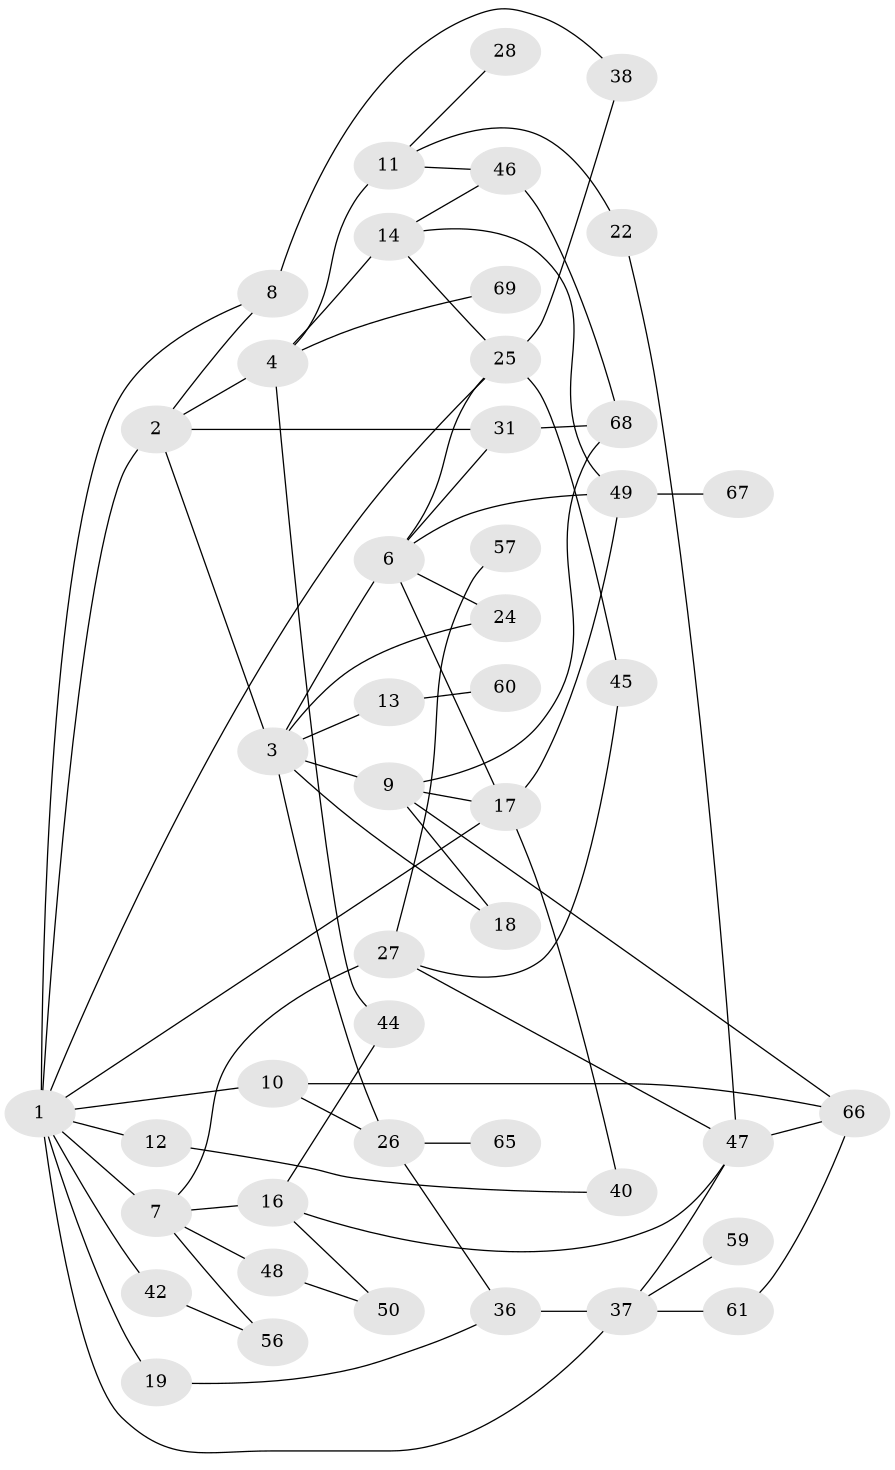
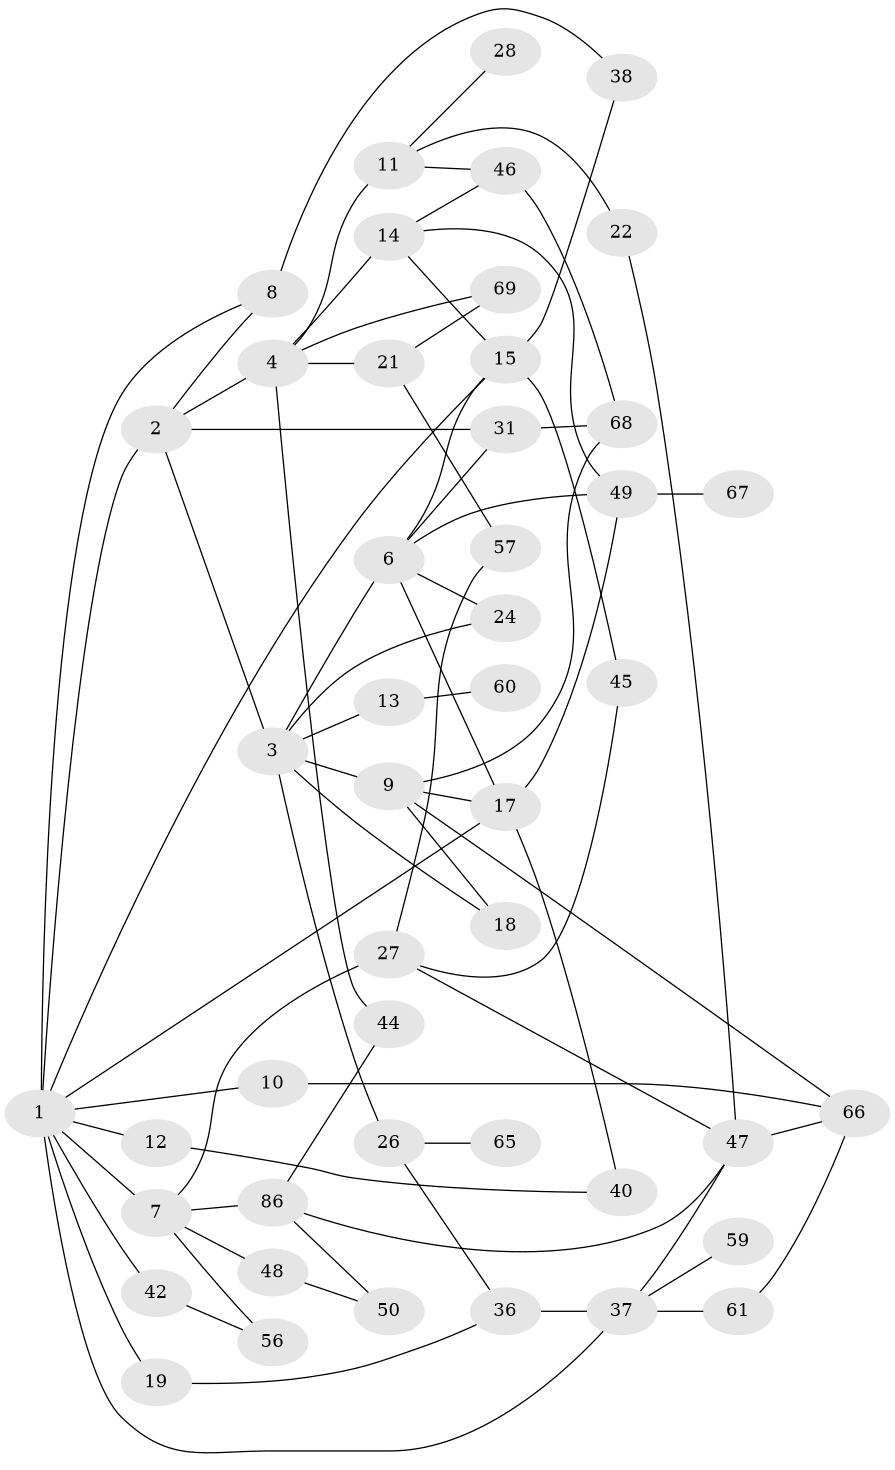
  graph {
    rankdir=LR
    node [color=gray90 style=filled]
    1 [super="+5"]
    2 [super="+33"]
    7
    8 [super="+29"]
    10 [super="+25"]
    12 [super="+34"]
-   15 [super="+26" label=25]
+   15 [super="+26"]
    17 [super="+55"]
    19
    37
    42
    3 [super="+30"]
    4
    31 [super="+70"]
-   16 [super="+32"]
+   16 [super="+32" label=86]
    27 [super="+52"]
    48
    56
    38
    n20 [label=26 super="+35"]
    66 [super="+71"]
    40
    45
    49
    36 [super="+54"]
    47 [super="+51"]
    59
    61
    6 [super="+58"]
    9 [super="+43"]
    13
    18 [super="+39"]
    24
    11 [super="+64"]
    14 [super="+41"]
+   21
    44 [super="+62"]
    69
    68
    60
    65
    22
    28
    46 [super="+63"]
    57
    67
    50
    1 -- 2
    1 -- 7
    1 -- 8
    1 -- 10
    1 -- 12
    1 -- 15
    1 -- 17
    1 -- 19
    1 -- 37
    1 -- 42
    2 -- 8
    2 -- 3
    2 -- 4
    2 -- 31 [weight=2]
    7 -- 16
    7 -- 27
    7 -- 48
    7 -- 56
    8 -- 38
-   10 -- n20
    10 -- 66
    12 -- 40
    15 -- 38
    15 -- 45
    17 -- 40
    17 -- 49
    19 -- 36
    37 -- 47
    37 -- 59
    37 -- 61
    42 -- 56
    3 -- n20
    3 -- 6
    3 -- 9
    3 -- 13
    3 -- 18 [weight=2]
    3 -- 24
    4 -- 11
    4 -- 14
+   4 -- 21
    4 -- 44
    4 -- 69
    31 -- 68
    16 -- 47
    16 -- 44
    16 -- 50
    27 -- 45
    27 -- 47
    27 -- 57
    48 -- 50
    n20 -- 36
    n20 -- 65
    49 -- 67
    36 -- 37
    47 -- 66
    61 -- 66
    6 -- 15
    6 -- 17
    6 -- 31
    6 -- 49
    6 -- 24
    9 -- 17
    9 -- 66
    9 -- 18
    9 -- 68
    13 -- 60
    11 -- 22
    11 -- 28
    11 -- 46
    14 -- 15
    14 -- 49
    14 -- 46
+   21 -- 69
+   21 -- 57
    22 -- 47
    46 -- 68
  }
